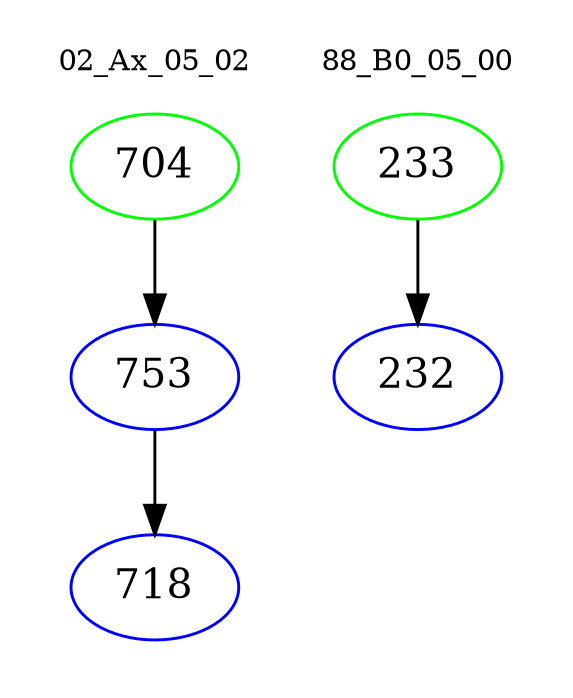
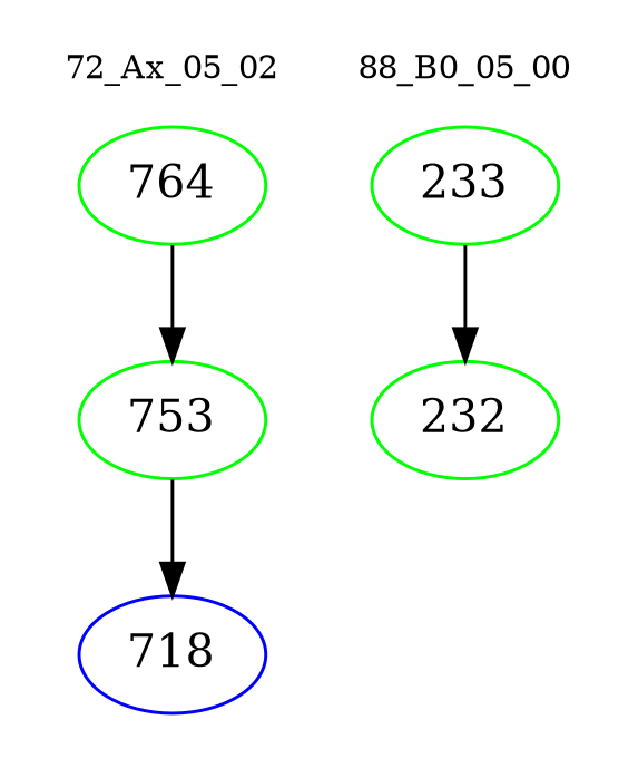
  digraph {
    node [color=blue]
    edge [color=black]
-   n1 [color=green label=704]
-   n2 [label=753]
+   n1 [color=green label=764]
+   n2 [color=green label=753]
    n3 [label=718]
    n4 [color=green label=233]
-   n5 [label=232]
+   n5 [color=green label=232]
    subgraph cluster_1 {
      color=white
      fontsize=10
-     label="02_Ax_05_02"
+     label="72_Ax_05_02"
      n1
      n2
      n3
    }
    subgraph cluster_2 {
      color=white
      fontsize=10
      label="88_B0_05_00"
      n4
      n5
    }
    n1 -> n2
    n2 -> n3
    n4 -> n5
  }
